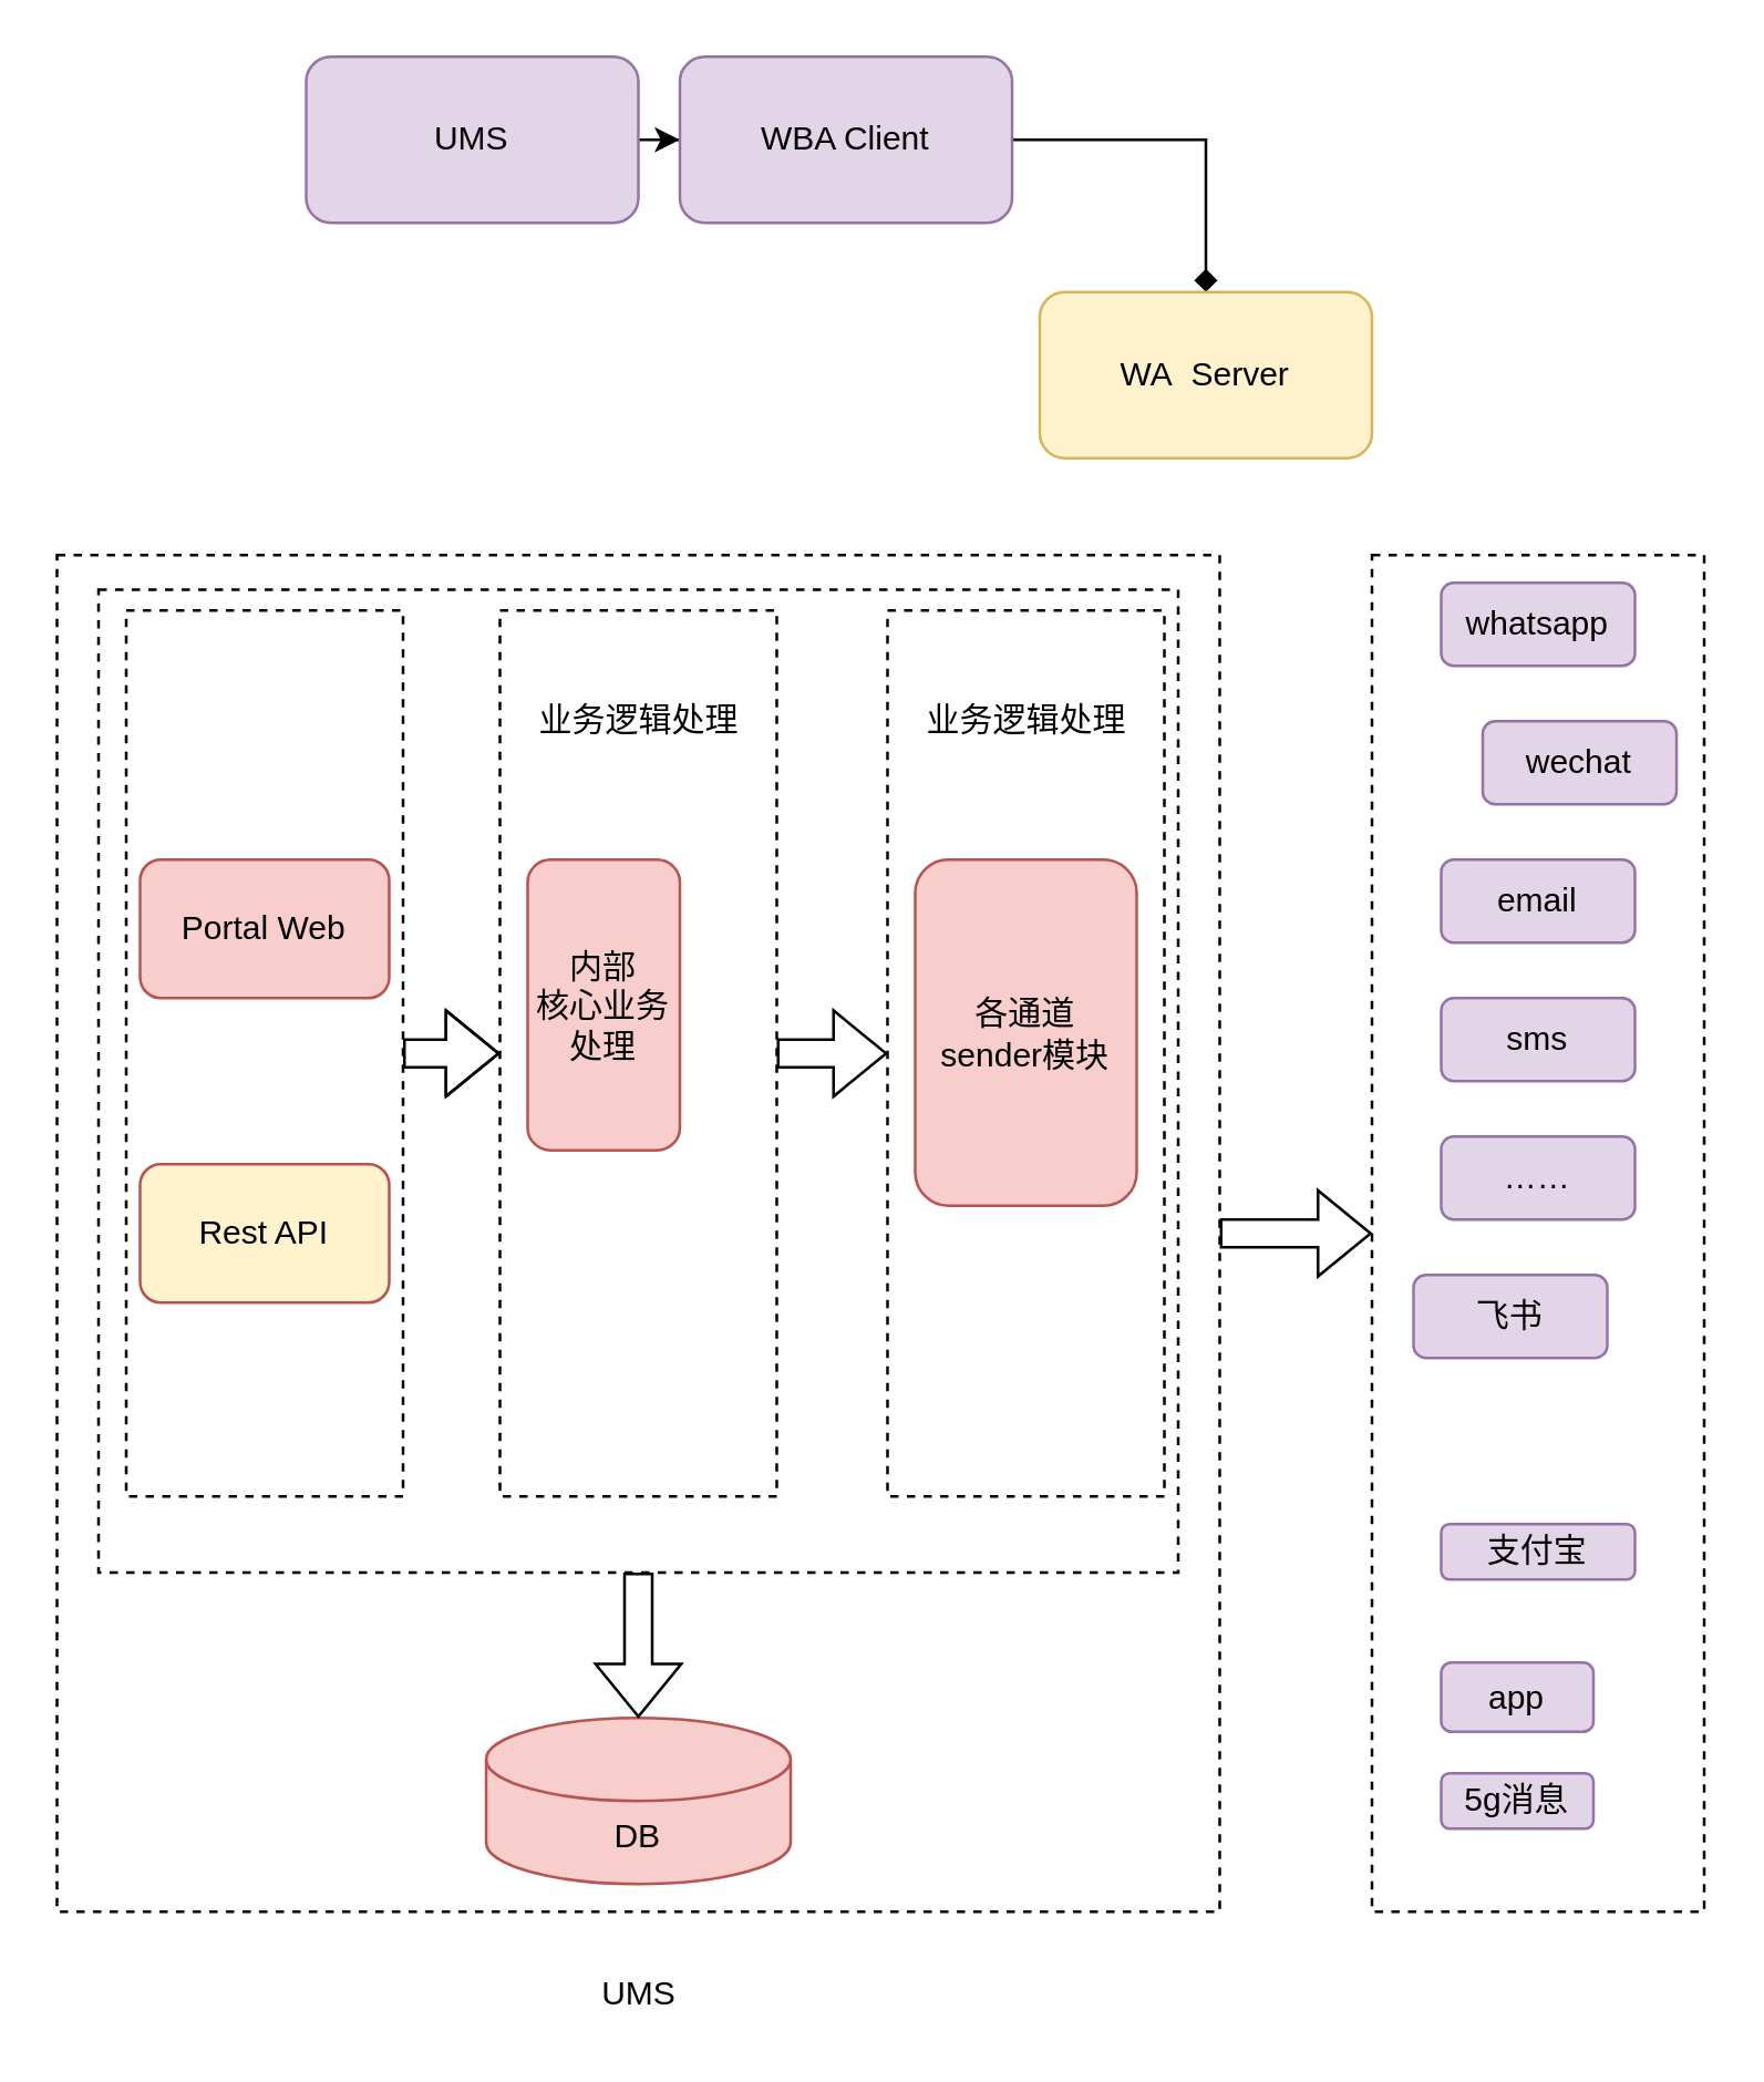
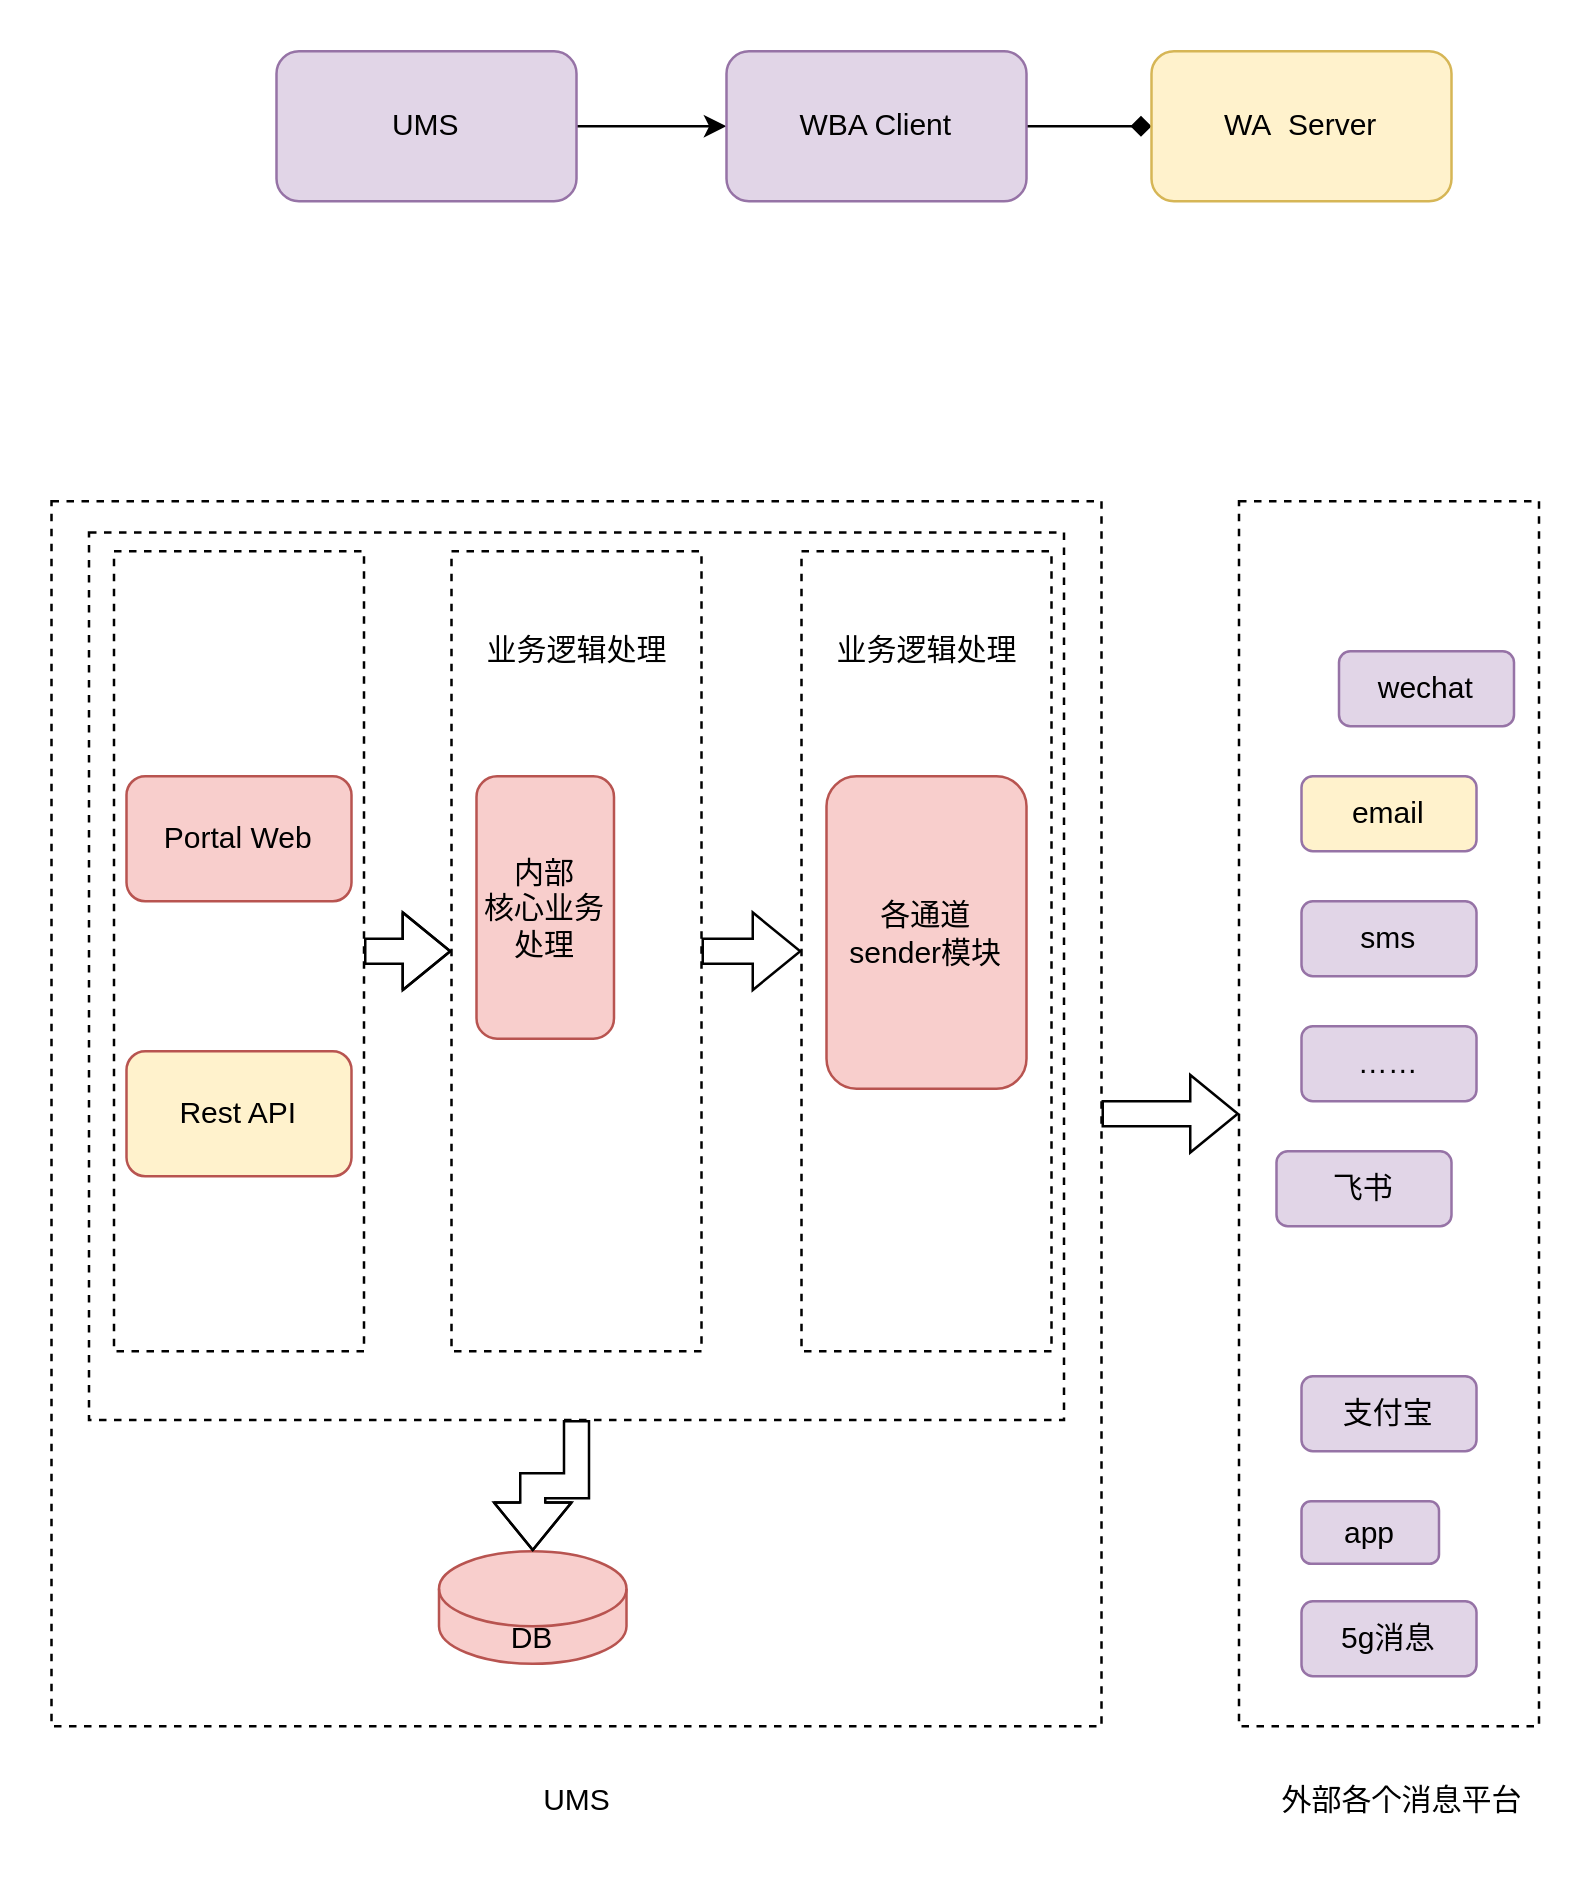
  <mxCell id="0" />
  <mxCell id="1" parent="0" />
  <mxCell id="2" value="" style="edgeStyle=orthogonalEdgeStyle;rounded=0;orthogonalLoop=1;jettySize=auto;html=1;" edge="1" parent="1" source="3" target="5"><mxGeometry relative="1" as="geometry" /></mxCell>
  <mxCell id="3" value="UMS" style="rounded=1;whiteSpace=wrap;html=1;fillColor=#e1d5e7;strokeColor=#9673a6;" parent="1" vertex="1"><mxGeometry x="110" y="20" width="120" height="60" as="geometry" /></mxCell>
  <mxCell id="4" value="" style="edgeStyle=orthogonalEdgeStyle;rounded=0;orthogonalLoop=1;jettySize=auto;html=1;endArrow=diamond;" edge="1" parent="1" source="5" target="6"><mxGeometry relative="1" as="geometry" /></mxCell>
- <mxCell id="5" value="WBA Client" style="rounded=1;whiteSpace=wrap;html=1;fillColor=#e1d5e7;strokeColor=#9673a6;" parent="1" vertex="1"><mxGeometry x="245" y="20" width="120" height="60" as="geometry" /></mxCell>
- <mxCell id="6" value="WA&amp;nbsp; Server" style="rounded=1;whiteSpace=wrap;html=1;fillColor=#fff2cc;strokeColor=#d6b656;" parent="1" vertex="1"><mxGeometry x="375" y="105" width="120" height="60" as="geometry" /></mxCell>
+ <mxCell id="5" value="WBA Client" style="rounded=1;whiteSpace=wrap;html=1;fillColor=#e1d5e7;strokeColor=#9673a6;" parent="1" vertex="1"><mxGeometry x="290" y="20" width="120" height="60" as="geometry" /></mxCell>
+ <mxCell id="6" value="WA&amp;nbsp; Server" style="rounded=1;whiteSpace=wrap;html=1;fillColor=#fff2cc;strokeColor=#d6b656;" parent="1" vertex="1"><mxGeometry x="460" y="20" width="120" height="60" as="geometry" /></mxCell>
  <mxCell id="7" value="Portal Web" style="rounded=1;whiteSpace=wrap;html=1;fillColor=#f8cecc;strokeColor=#b85450;" vertex="1" parent="1"><mxGeometry x="50" y="310" width="90" height="50" as="geometry" /></mxCell>
  <mxCell id="8" value="Rest API" style="rounded=1;whiteSpace=wrap;html=1;fillColor=#fff2cc;strokeColor=#b85450;" vertex="1" parent="1"><mxGeometry x="50" y="420" width="90" height="50" as="geometry" /></mxCell>
  <mxCell id="9" value="内部&lt;br&gt;核心业务处理" style="rounded=1;whiteSpace=wrap;html=1;fillColor=#f8cecc;strokeColor=#b85450;" vertex="1" parent="1"><mxGeometry x="190" y="310" width="55" height="105" as="geometry" /></mxCell>
  <mxCell id="10" value="各通道&lt;br&gt;sender模块" style="rounded=1;whiteSpace=wrap;html=1;fillColor=#f8cecc;strokeColor=#b85450;" vertex="1" parent="1"><mxGeometry x="330" y="310" width="80" height="125" as="geometry" /></mxCell>
- <mxCell id="11" value="whatsapp" style="rounded=1;whiteSpace=wrap;html=1;fillColor=#e1d5e7;strokeColor=#9673a6;" vertex="1" parent="1"><mxGeometry x="520" y="210" width="70" height="30" as="geometry" /></mxCell>
  <mxCell id="12" value="wechat" style="rounded=1;whiteSpace=wrap;html=1;fillColor=#e1d5e7;strokeColor=#9673a6;" vertex="1" parent="1"><mxGeometry x="535" y="260" width="70" height="30" as="geometry" /></mxCell>
- <mxCell id="13" value="email" style="rounded=1;whiteSpace=wrap;html=1;fillColor=#e1d5e7;strokeColor=#9673a6;" vertex="1" parent="1"><mxGeometry x="520" y="310" width="70" height="30" as="geometry" /></mxCell>
+ <mxCell id="13" value="email" style="rounded=1;whiteSpace=wrap;html=1;fillColor=#fff2cc;strokeColor=#9673a6;" vertex="1" parent="1"><mxGeometry x="520" y="310" width="70" height="30" as="geometry" /></mxCell>
  <mxCell id="14" value="sms" style="rounded=1;whiteSpace=wrap;html=1;fillColor=#e1d5e7;strokeColor=#9673a6;" vertex="1" parent="1"><mxGeometry x="520" y="360" width="70" height="30" as="geometry" /></mxCell>
  <mxCell id="15" value="……" style="rounded=1;whiteSpace=wrap;html=1;fillColor=#e1d5e7;strokeColor=#9673a6;" vertex="1" parent="1"><mxGeometry x="520" y="410" width="70" height="30" as="geometry" /></mxCell>
  <mxCell id="16" value="" style="edgeStyle=orthogonalEdgeStyle;shape=flexArrow;rounded=0;orthogonalLoop=1;jettySize=auto;html=1;" edge="1" parent="1" source="17" target="19"><mxGeometry relative="1" as="geometry" /></mxCell>
  <mxCell id="17" value="" style="rounded=0;whiteSpace=wrap;html=1;dashed=1;fillColor=none;" vertex="1" parent="1"><mxGeometry x="45" y="220" width="100" height="320" as="geometry" /></mxCell>
  <mxCell id="18" value="" style="edgeStyle=orthogonalEdgeStyle;shape=flexArrow;rounded=0;orthogonalLoop=1;jettySize=auto;html=1;" edge="1" parent="1" source="19" target="20"><mxGeometry relative="1" as="geometry" /></mxCell>
  <mxCell id="19" value="" style="rounded=0;whiteSpace=wrap;html=1;dashed=1;fillColor=none;" vertex="1" parent="1"><mxGeometry x="180" y="220" width="100" height="320" as="geometry" /></mxCell>
  <mxCell id="20" value="" style="rounded=0;whiteSpace=wrap;html=1;dashed=1;fillColor=none;" vertex="1" parent="1"><mxGeometry x="320" y="220" width="100" height="320" as="geometry" /></mxCell>
  <mxCell id="21" value="业务逻辑处理" style="text;html=1;resizable=0;autosize=1;align=center;verticalAlign=middle;points=[];fillColor=none;strokeColor=none;rounded=0;dashed=1;" vertex="1" parent="1"><mxGeometry x="185" y="250" width="90" height="20" as="geometry" /></mxCell>
  <mxCell id="22" value="业务逻辑处理" style="text;html=1;resizable=0;autosize=1;align=center;verticalAlign=middle;points=[];fillColor=none;strokeColor=none;rounded=0;dashed=1;" vertex="1" parent="1"><mxGeometry x="325" y="250" width="90" height="20" as="geometry" /></mxCell>
  <mxCell id="23" value="飞书" style="rounded=1;whiteSpace=wrap;html=1;fillColor=#e1d5e7;strokeColor=#9673a6;" vertex="1" parent="1"><mxGeometry x="510" y="460" width="70" height="30" as="geometry" /></mxCell>
- <mxCell id="24" value="支付宝" style="rounded=1;whiteSpace=wrap;html=1;fillColor=#e1d5e7;strokeColor=#9673a6;" vertex="1" parent="1"><mxGeometry x="520" y="550" width="70" height="20" as="geometry" /></mxCell>
+ <mxCell id="24" value="支付宝" style="rounded=1;whiteSpace=wrap;html=1;fillColor=#e1d5e7;strokeColor=#9673a6;" vertex="1" parent="1"><mxGeometry x="520" y="550" width="70" height="30" as="geometry" /></mxCell>
  <mxCell id="25" value="app" style="rounded=1;whiteSpace=wrap;html=1;fillColor=#e1d5e7;strokeColor=#9673a6;" vertex="1" parent="1"><mxGeometry x="520" y="600" width="55" height="25" as="geometry" /></mxCell>
- <mxCell id="26" value="5g消息" style="rounded=1;whiteSpace=wrap;html=1;fillColor=#e1d5e7;strokeColor=#9673a6;" vertex="1" parent="1"><mxGeometry x="520" y="640" width="55" height="20" as="geometry" /></mxCell>
- <mxCell id="27" value="DB" style="shape=cylinder3;whiteSpace=wrap;html=1;boundedLbl=1;backgroundOutline=1;size=15;fillColor=#f8cecc;strokeColor=#b85450;" vertex="1" parent="1"><mxGeometry x="175" y="620" width="110" height="60" as="geometry" /></mxCell>
+ <mxCell id="26" value="5g消息" style="rounded=1;whiteSpace=wrap;html=1;fillColor=#e1d5e7;strokeColor=#9673a6;" vertex="1" parent="1"><mxGeometry x="520" y="640" width="70" height="30" as="geometry" /></mxCell>
+ <mxCell id="27" value="DB" style="shape=cylinder3;whiteSpace=wrap;html=1;boundedLbl=1;backgroundOutline=1;size=15;fillColor=#f8cecc;strokeColor=#b85450;" vertex="1" parent="1"><mxGeometry x="175" y="620" width="75" height="45" as="geometry" /></mxCell>
  <mxCell id="28" value="" style="edgeStyle=orthogonalEdgeStyle;shape=flexArrow;rounded=0;orthogonalLoop=1;jettySize=auto;html=1;" edge="1" parent="1" source="29" target="27"><mxGeometry relative="1" as="geometry" /></mxCell>
  <mxCell id="29" value="" style="rounded=0;whiteSpace=wrap;html=1;dashed=1;fillColor=none;" vertex="1" parent="1"><mxGeometry x="35" y="212.5" width="390" height="355" as="geometry" /></mxCell>
  <mxCell id="30" value="" style="edgeStyle=orthogonalEdgeStyle;shape=flexArrow;rounded=0;orthogonalLoop=1;jettySize=auto;html=1;" edge="1" parent="1" source="31" target="32"><mxGeometry relative="1" as="geometry" /></mxCell>
  <mxCell id="31" value="" style="rounded=0;whiteSpace=wrap;html=1;fillColor=none;dashed=1;" vertex="1" parent="1"><mxGeometry x="20" y="200" width="420" height="490" as="geometry" /></mxCell>
  <mxCell id="32" value="" style="rounded=0;whiteSpace=wrap;html=1;dashed=1;fillColor=none;" vertex="1" parent="1"><mxGeometry x="495" y="200" width="120" height="490" as="geometry" /></mxCell>
  <mxCell id="33" value="UMS" style="text;html=1;resizable=0;autosize=1;align=center;verticalAlign=middle;points=[];fillColor=none;strokeColor=none;rounded=0;dashed=1;" vertex="1" parent="1"><mxGeometry x="210" y="710" width="40" height="20" as="geometry" /></mxCell>
+ <mxCell id="34" value="外部各个消息平台" style="text;html=1;resizable=0;autosize=1;align=center;verticalAlign=middle;points=[];fillColor=none;strokeColor=none;rounded=0;dashed=1;" vertex="1" parent="1"><mxGeometry x="505" y="710" width="110" height="20" as="geometry" /></mxCell>
